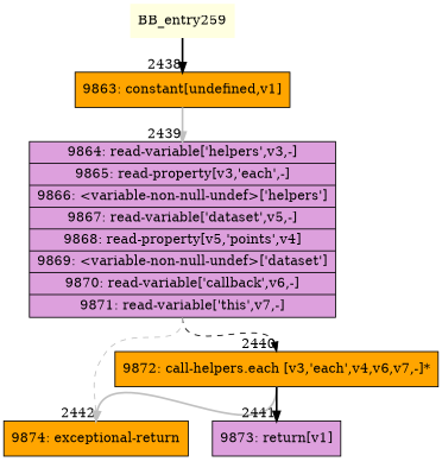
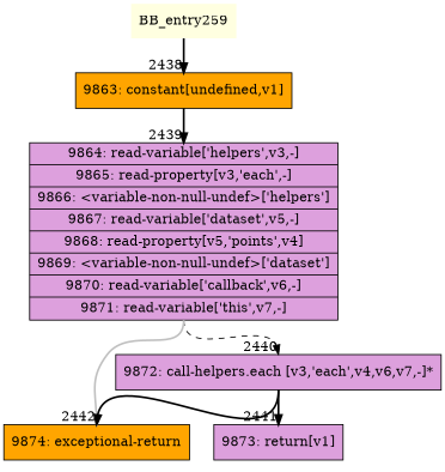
  digraph {
    rankdir=TD
    node [fillcolor=plum shape=record style=filled]
    edge [headport=n style=bold tailport=s]
    n1 [fillcolor=lightyellow label=BB_entry259 shape=none]
    n2 [fillcolor=orange label="{9863: constant[undefined,v1]}"]
    n3 [label="{9864: read-variable['helpers',v3,-]|9865: read-property[v3,'each',-]|9866: \<variable-non-null-undef\>['helpers']|9867: read-variable['dataset',v5,-]|9868: read-property[v5,'points',v4]|9869: \<variable-non-null-undef\>['dataset']|9870: read-variable['callback',v6,-]|9871: read-variable['this',v7,-]}"]
-   n4 [fillcolor=orange label="{9872: call-helpers.each [v3,'each',v4,v6,v7,-]*}"]
+   n4 [label="{9872: call-helpers.each [v3,'each',v4,v6,v7,-]*}"]
    n5 [fillcolor=orange label="{9874: exceptional-return}"]
    n6 [label="{9873: return[v1]}"]
    n1 -> n2 [headlabel="    2438"]
-   n2 -> n3 [headlabel="      2439" color=gray]
+   n2 -> n3 [headlabel="      2439"]
    n3 -> n4 [headlabel="      2440" style=dashed]
-   n3 -> n5 [color=gray headlabel="      2442" style=dashed]
-   n4 -> n5 [color=gray]
+   n3 -> n5 [color=gray headlabel="      2442"]
+   n4 -> n5 [color=black]
    n4 -> n6 [headlabel="      2441"]
  }
